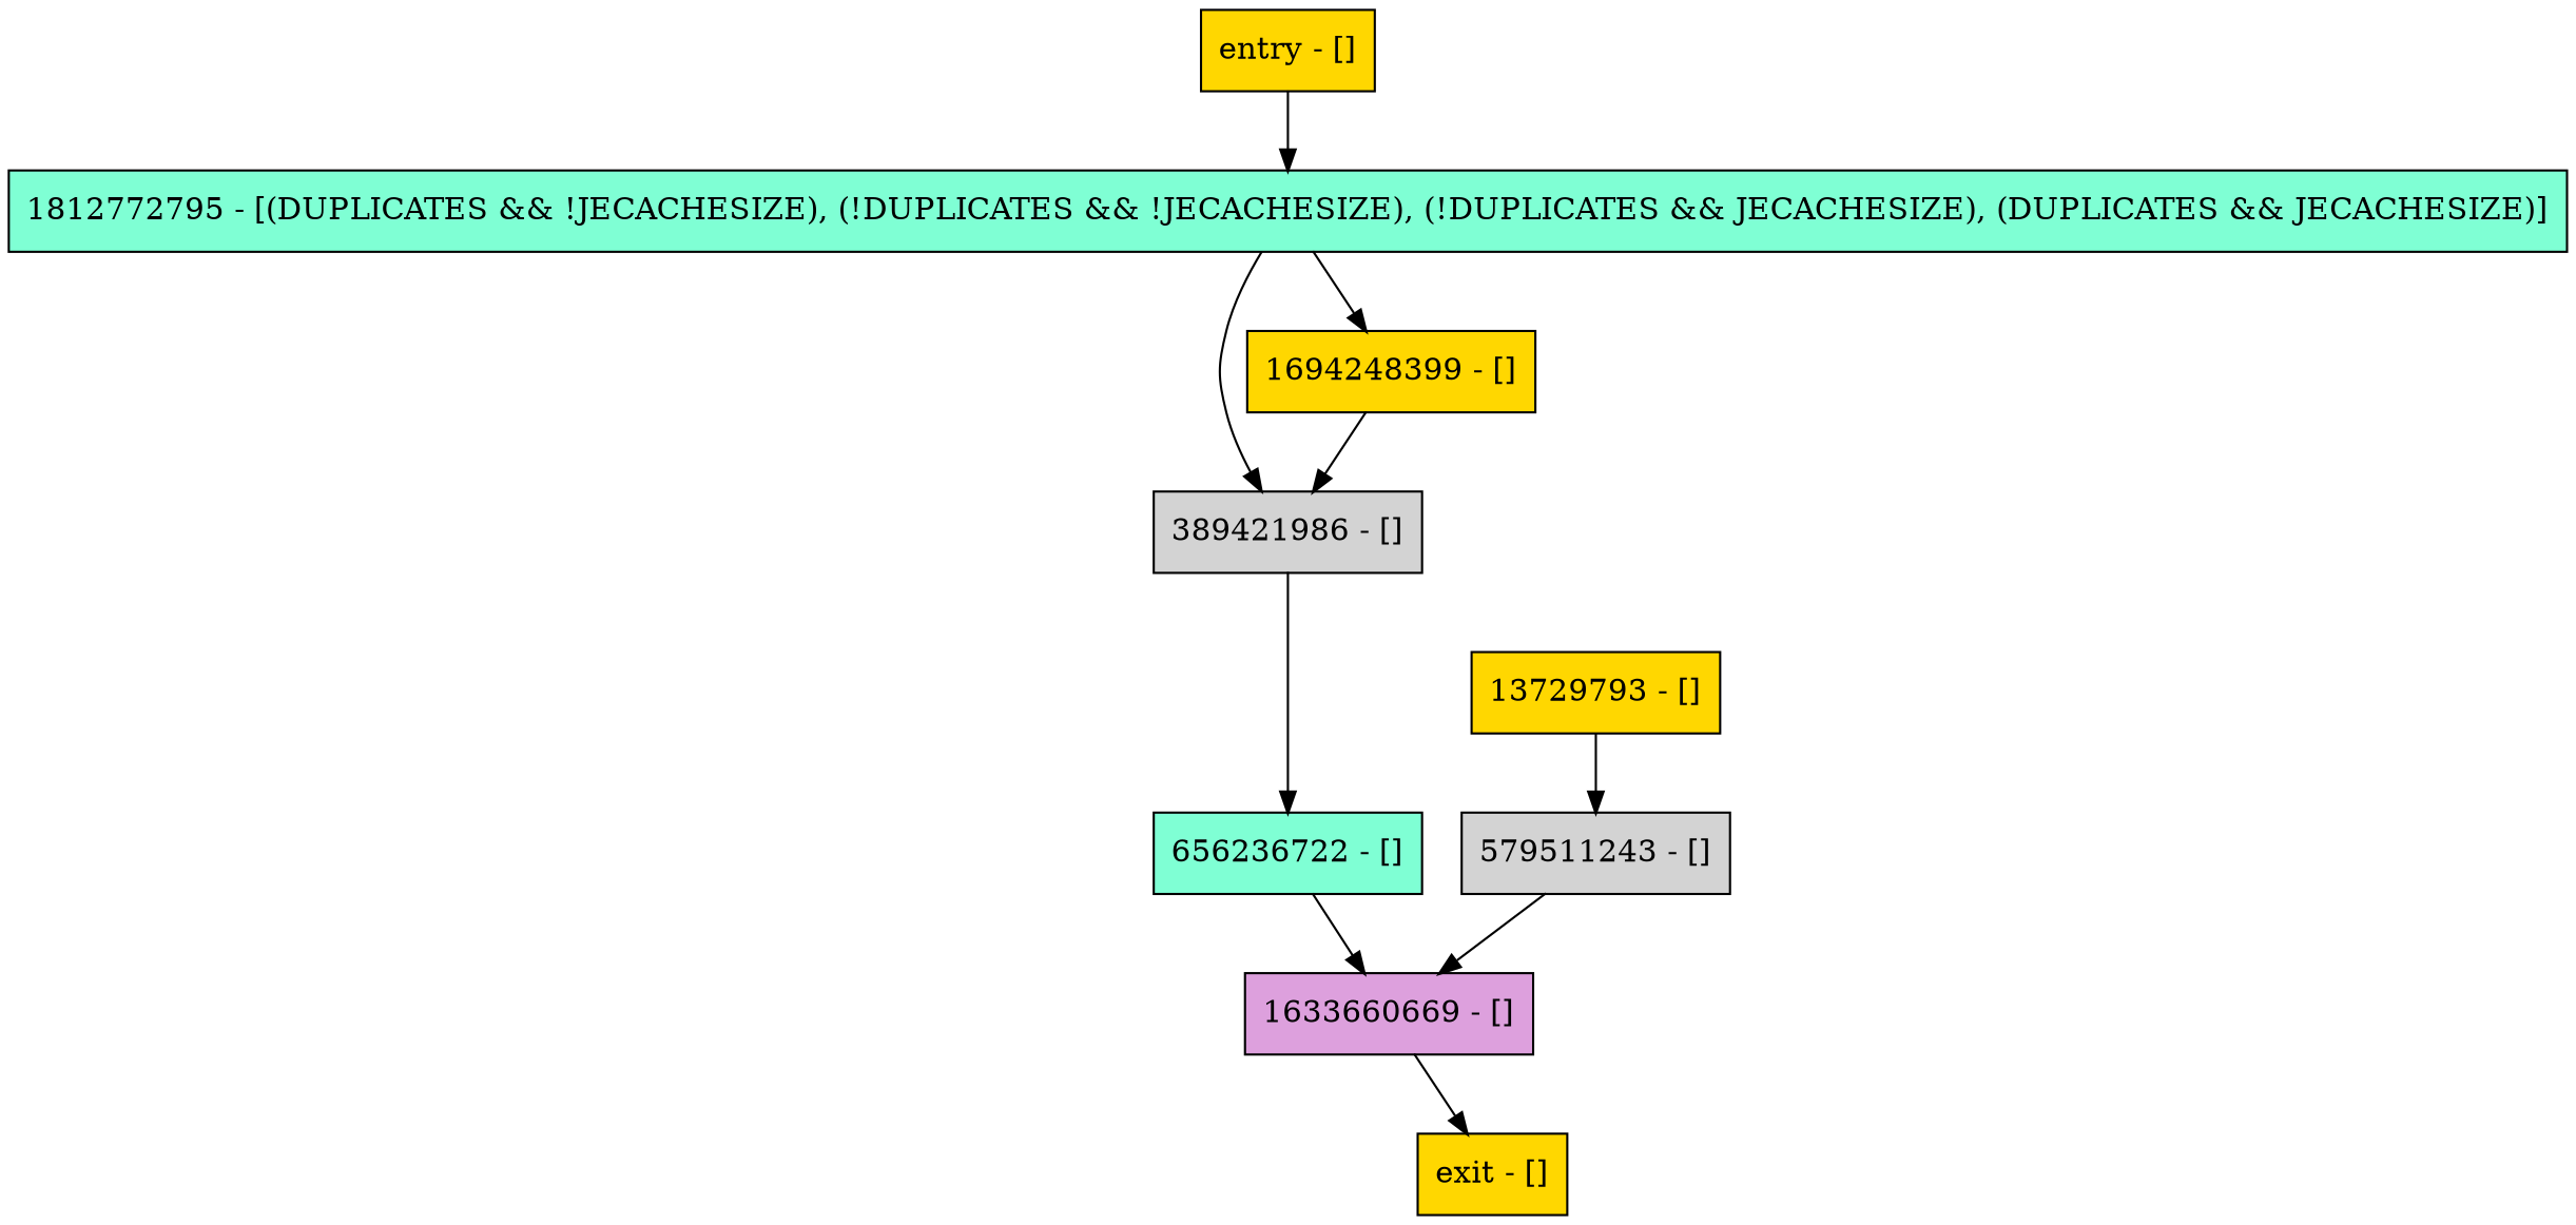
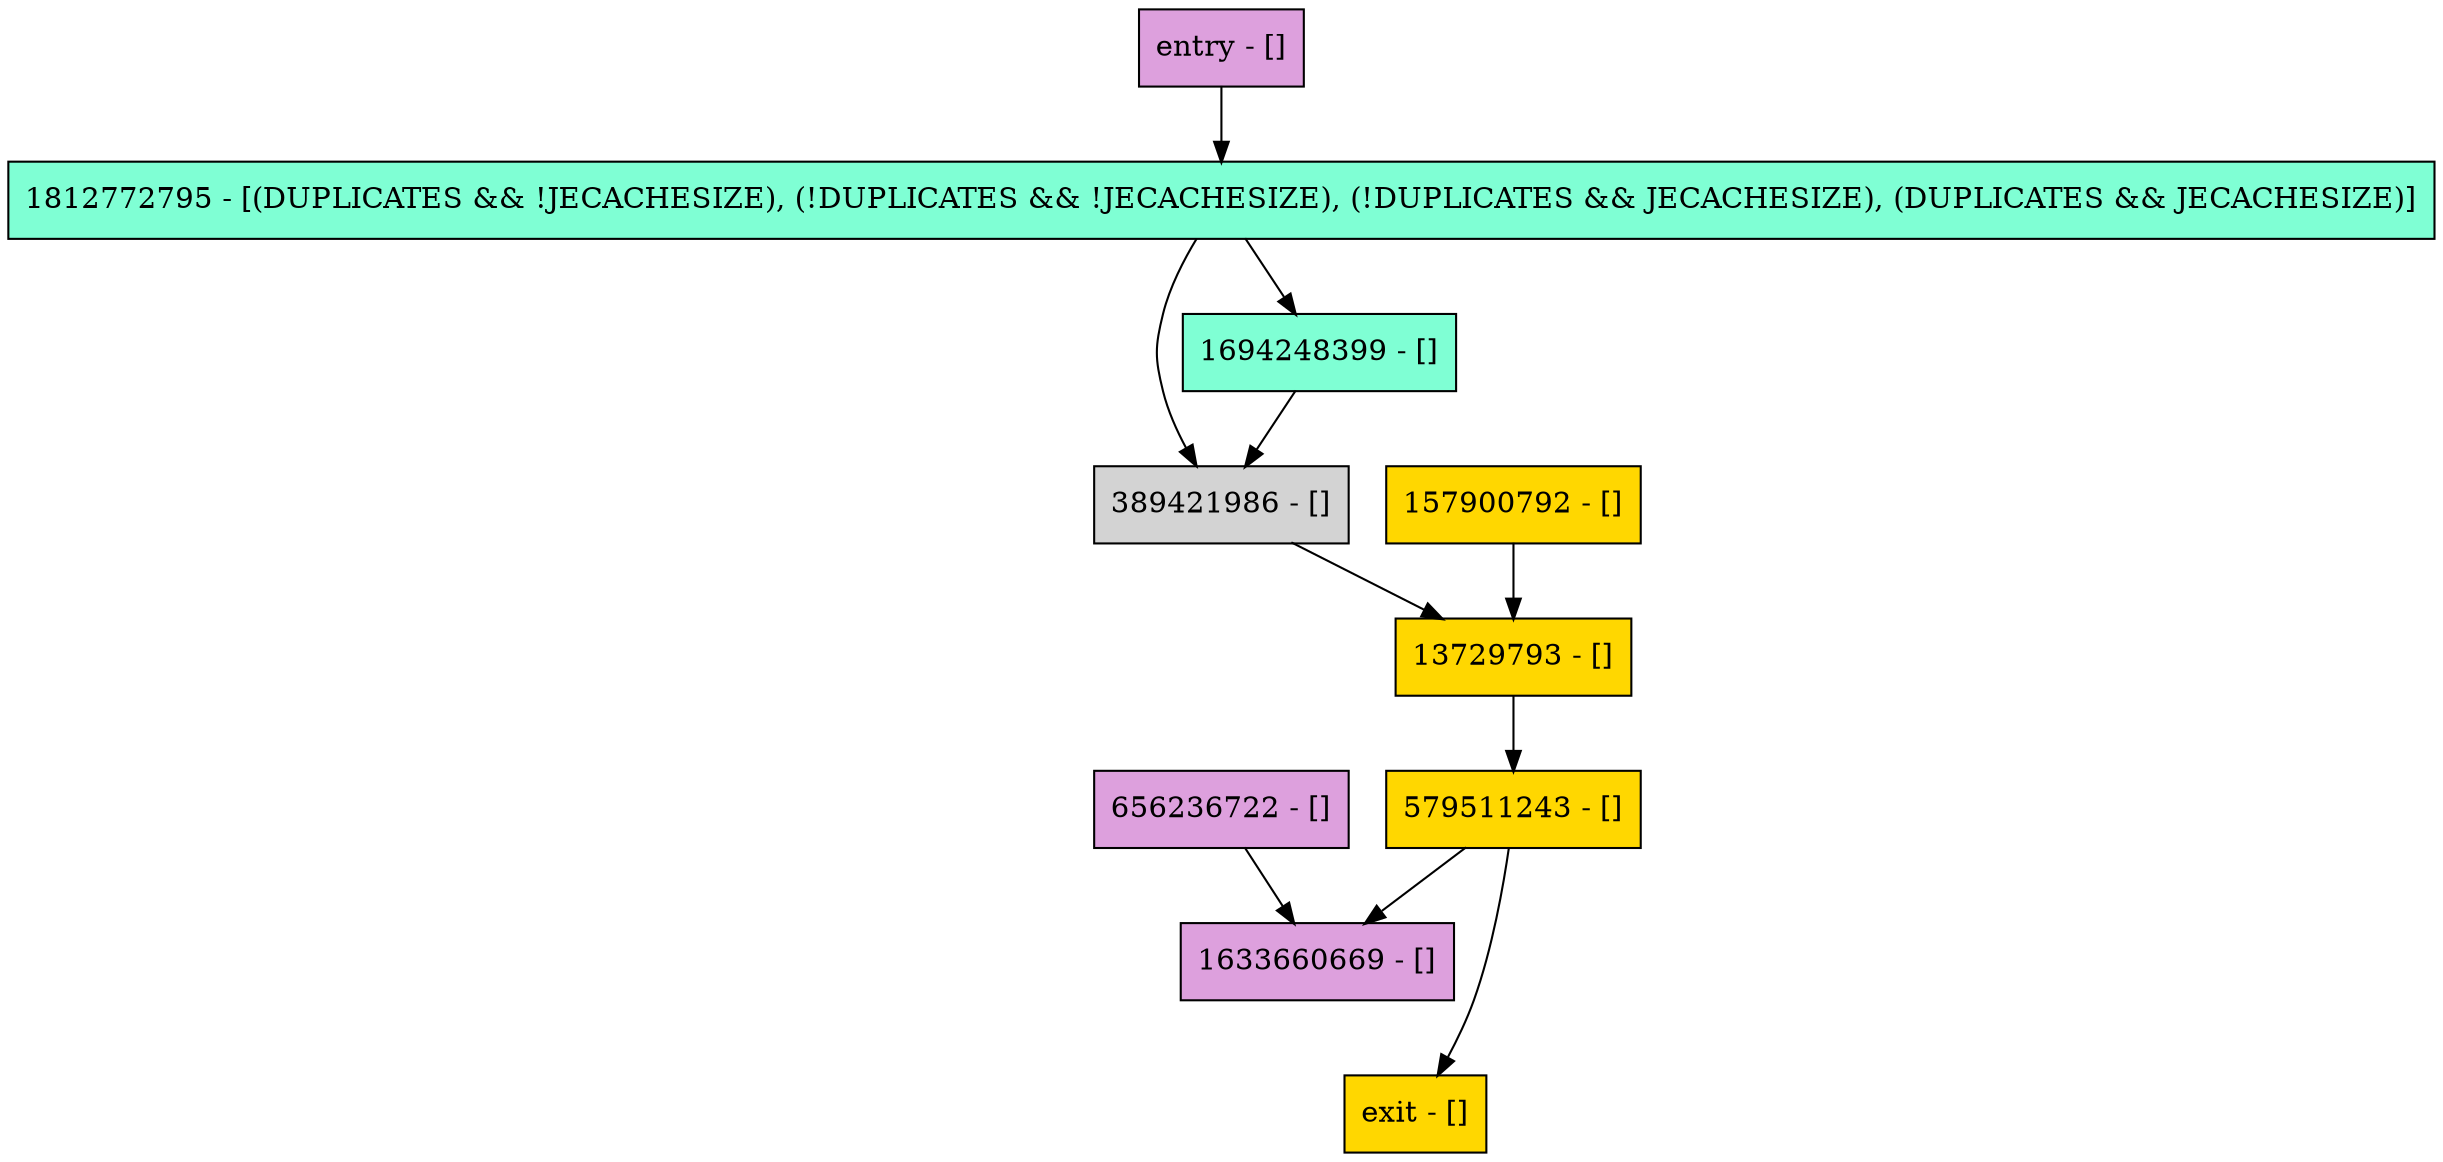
  digraph {
    node [fillcolor=gold shape=record style=filled]
-   n1 [label="entry - []"]
+   n1 [fillcolor=plum label="entry - []"]
    n2 [fillcolor=aquamarine label="1812772795 - [(DUPLICATES && !JECACHESIZE), (!DUPLICATES && !JECACHESIZE), (!DUPLICATES && JECACHESIZE), (DUPLICATES && JECACHESIZE)]"]
    n3 [fillcolor=lightgrey label="389421986 - []"]
-   n4 [label="1694248399 - []"]
+   n4 [fillcolor=aquamarine label="1694248399 - []"]
    n5 [label="exit - []"]
-   n6 [fillcolor=aquamarine label="656236722 - []"]
+   n6 [fillcolor=plum label="656236722 - []"]
    n7 [fillcolor=plum label="1633660669 - []"]
    n8 [label="13729793 - []"]
-   n10 [fillcolor=lightgrey label="579511243 - []"]
+   n9 [label="157900792 - []"]
+   n10 [label="579511243 - []"]
    n1 -> n2
    n2 -> n3
    n2 -> n4
-   n3 -> n6
+   n3 -> n8
    n4 -> n3
    n6 -> n7
-   n7 -> n5
+   n10 -> n5
    n8 -> n10
+   n9 -> n8
    n10 -> n7
  }
